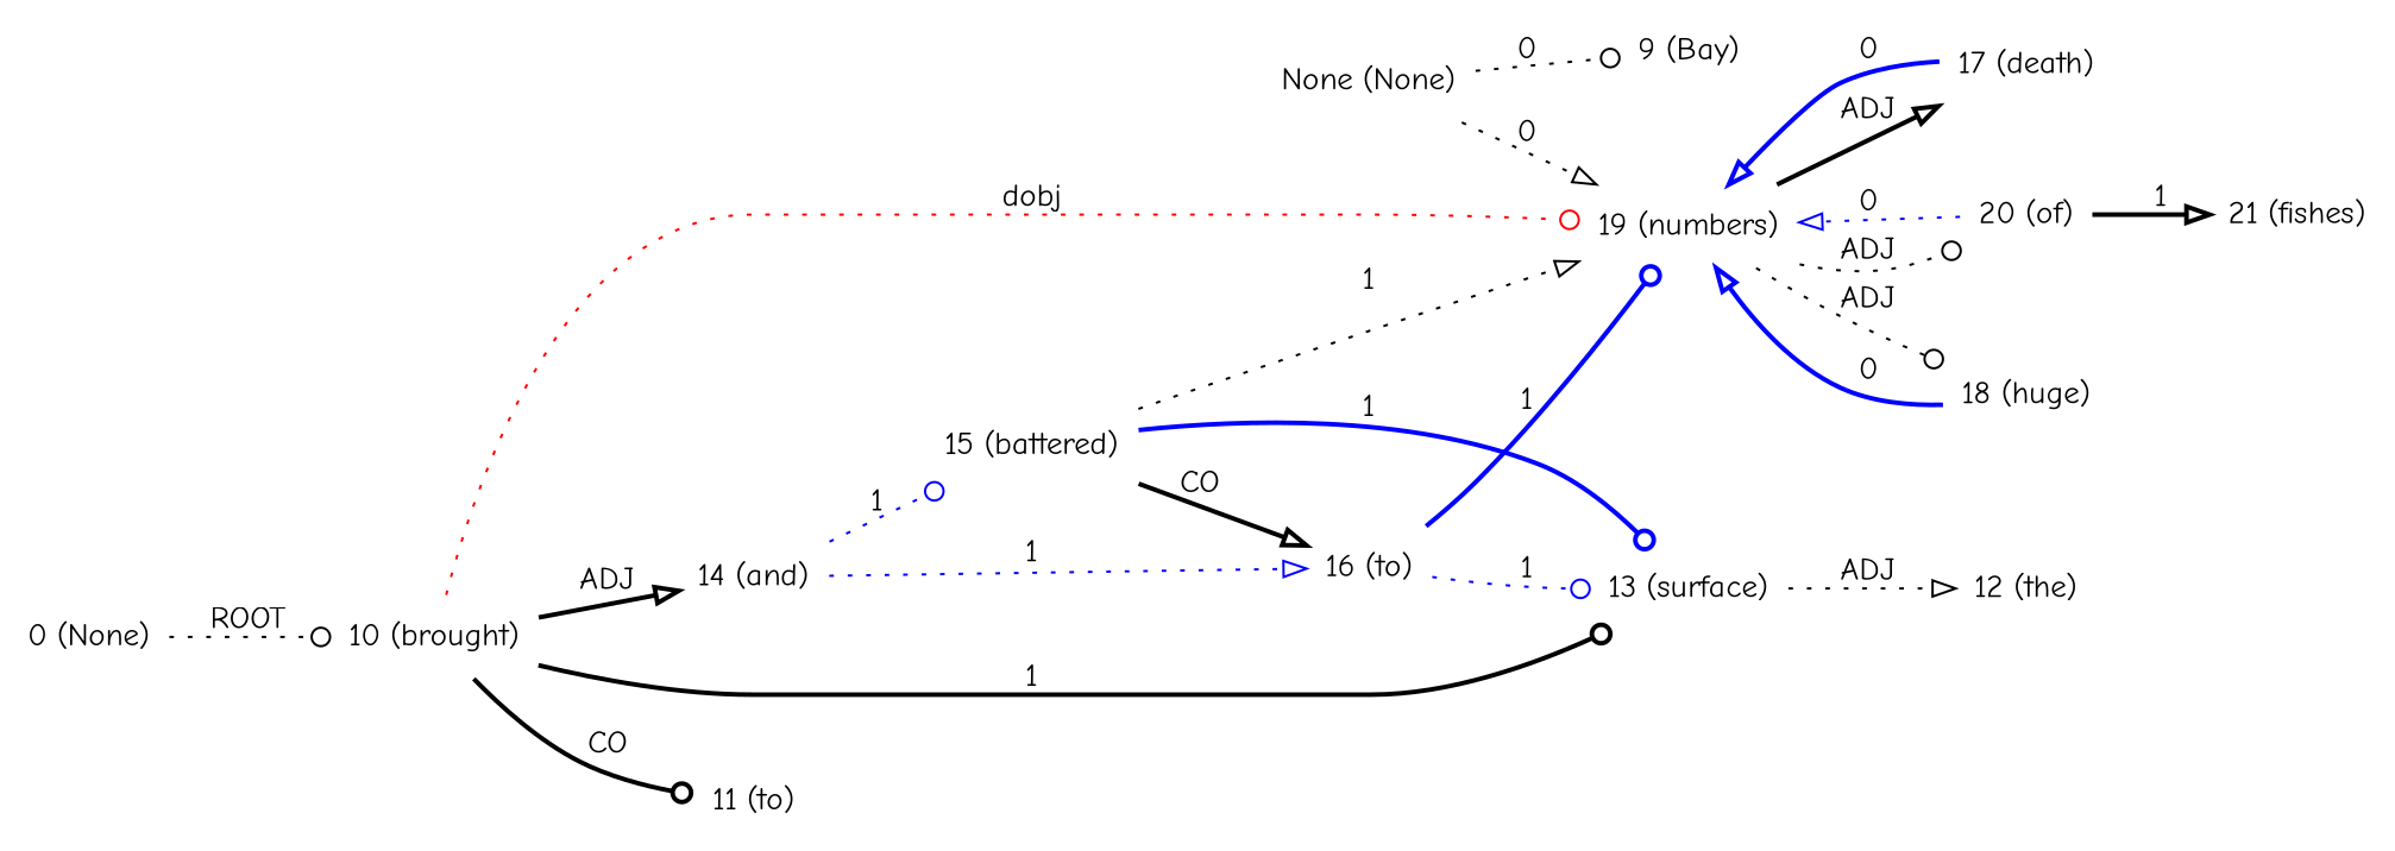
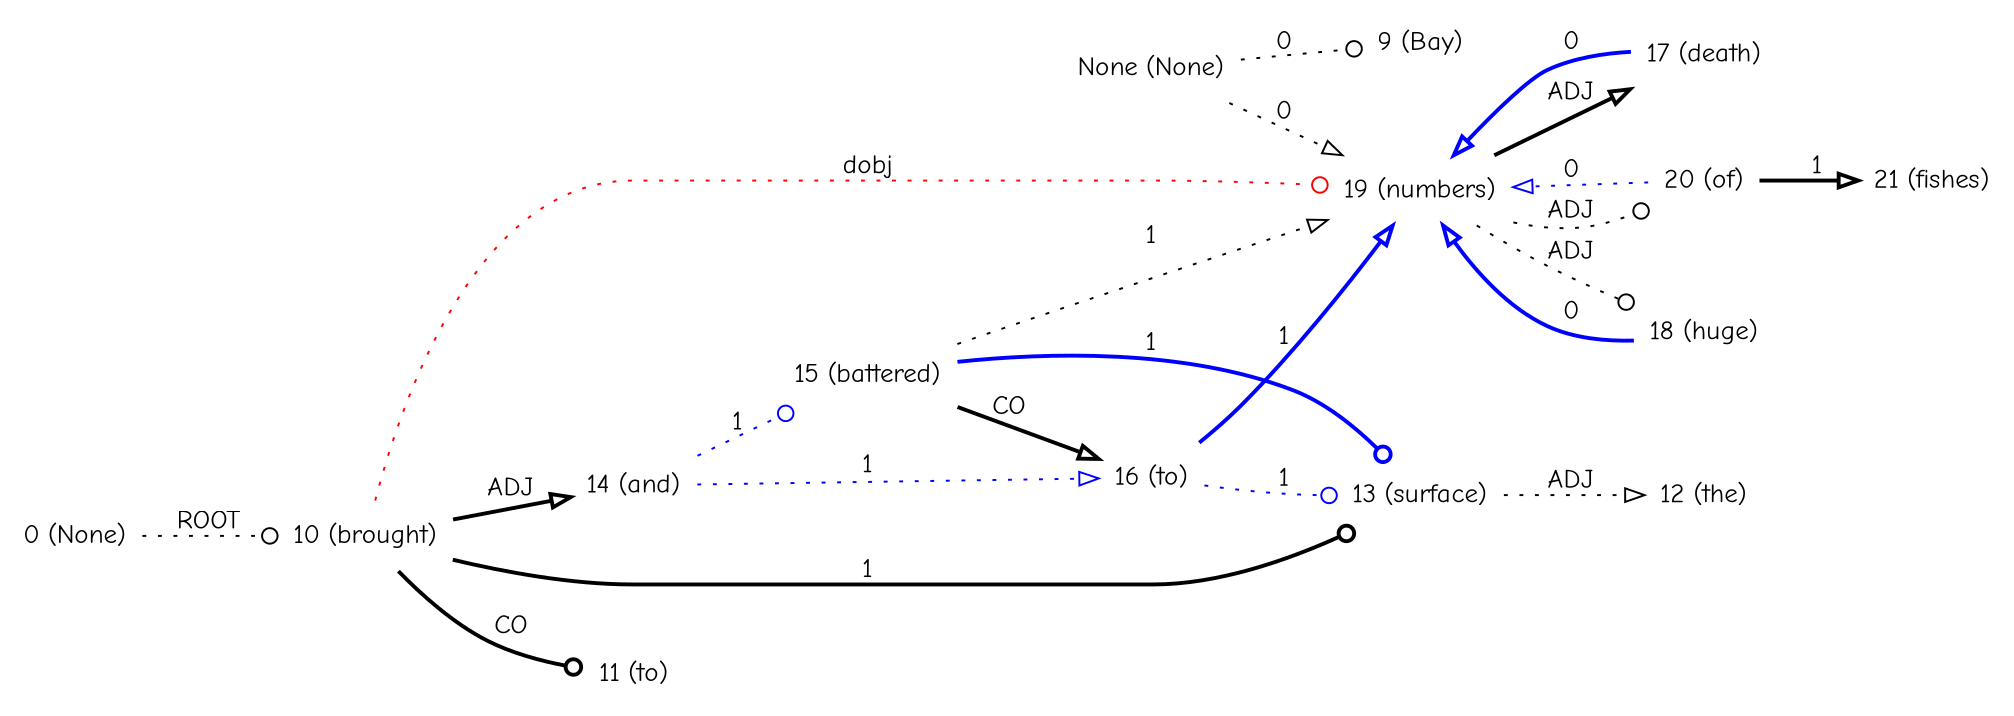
  digraph {
    fontname="Comic Neue"
    rankdir=LR
    node [color=blue fontname="Comic Neue" shape=plaintext]
    edge [arrowhead=onormal dir=forward fontname="Comic Neue" style=dotted]
    n1 [label="None (None)"]
    n2 [color=darkorange label="9 (Bay)"]
    n3 [color=teal label="19 (numbers)"]
    n4 [color=brown label="17 (death)"]
    n5 [color=teal label="18 (huge)"]
    n6 [color=teal label="20 (of)"]
    n7 [label="21 (fishes)"]
    n8 [color=teal label="0 (None)"]
    n9 [label="10 (brought)"]
    n10 [color=brown label="13 (surface)"]
    n11 [label="14 (and)"]
    n12 [color=brown label="11 (to)"]
    n13 [color=darkorange label="12 (the)"]
    n14 [label="15 (battered)"]
    n15 [color=teal label="16 (to)"]
    n1 -> n2 [arrowhead=odot label=0]
    n1 -> n3 [label=0]
    n3 -> n4 [label=ADJ style=bold]
    n3 -> n5 [arrowhead=odot label=ADJ]
    n3 -> n6 [arrowhead=odot label=ADJ]
    n4 -> n3 [color=blue label=0 style=bold]
    n5 -> n3 [color=blue label=0 style=bold]
    n6 -> n3 [color=blue label=0]
    n6 -> n7 [label=1 style=bold]
    n8 -> n9 [arrowhead=odot label=ROOT]
    n9 -> n3 [arrowhead=odot color=red label=dobj]
    n9 -> n10 [arrowhead=odot label=1 style=bold]
    n9 -> n11 [label=ADJ style=bold]
    n9 -> n12 [arrowhead=odot label=CO style=bold]
    n10 -> n13 [label=ADJ]
    n11 -> n14 [arrowhead=odot color=blue label=1]
    n11 -> n15 [color=blue label=1]
    n14 -> n3 [label=1]
    n14 -> n10 [arrowhead=odot color=blue label=1 style=bold]
    n14 -> n15 [label=CO style=bold]
-   n15 -> n3 [arrowhead=odot color=blue label=1 style=bold]
+   n15 -> n3 [color=blue label=1 style=bold]
    n15 -> n10 [arrowhead=odot color=blue label=1]
  }
